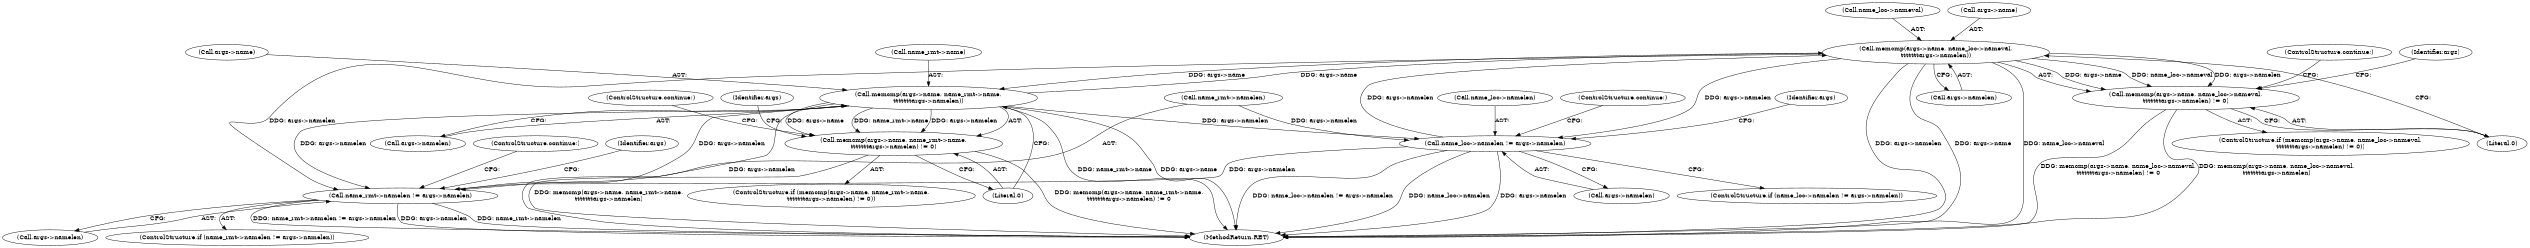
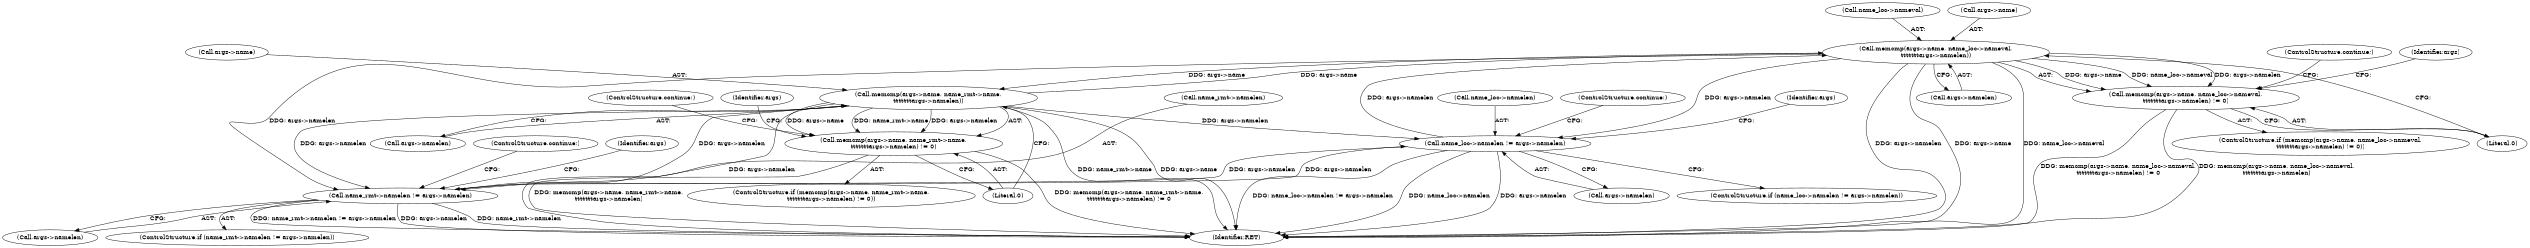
  digraph {
    n1 [label="(Call,memcmp(args->name, name_loc->nameval,\n\t\t\t\t\t\t\targs->namelen))"]
    n2 [label="(Call,memcmp(args->name, name_rmt->name,\n\t\t\t\t\t\t\targs->namelen))"]
    n3 [label="(Call,name_loc->namelen != args->namelen)"]
    n4 [label="(Call,name_rmt->namelen != args->namelen)"]
    n5 [label="(Call,memcmp(args->name, name_loc->nameval,\n\t\t\t\t\t\t\targs->namelen) != 0)"]
-   n6 [label="(MethodReturn,RET)"]
+   n6 [label="(Identifier,RET)"]
    n7 [label="(Call,args->namelen)"]
    n8 [label="(Call,memcmp(args->name, name_rmt->name,\n\t\t\t\t\t\t\targs->namelen) != 0)"]
    n9 [label="(Call,args->namelen)"]
    n10 [label="(Call,args->namelen)"]
    n11 [label="(ControlStructure,if (name_loc->namelen != args->namelen))"]
    n12 [label="(Call,args->namelen)"]
    n13 [label="(ControlStructure,if (name_rmt->namelen != args->namelen))"]
    n14 [label="(ControlStructure,if (memcmp(args->name, name_loc->nameval,\n\t\t\t\t\t\t\targs->namelen) != 0))"]
    n15 [label="(Literal,0)"]
    n16 [label="(ControlStructure,if (memcmp(args->name, name_rmt->name,\n\t\t\t\t\t\t\targs->namelen) != 0))"]
    n17 [label="(Literal,0)"]
    n18 [label="(Identifier,args)"]
    n19 [label="(Call,name_loc->nameval)"]
    n20 [label="(Identifier,args)"]
    n21 [label="(Call,name_rmt->namelen)"]
    n22 [label="(Call,name_loc->namelen)"]
-   n23 [label="(Call,name_rmt->name)"]
    n24 [label="(ControlStructure,continue;)"]
    n25 [label="(ControlStructure,continue;)"]
    n26 [label="(Call,args->name)"]
    n27 [label="(ControlStructure,continue;)"]
    n28 [label="(ControlStructure,continue;)"]
    n29 [label="(Identifier,args)"]
    n30 [label="(Identifier,args)"]
    n31 [label="(Call,args->name)"]
    n1 -> n2 [label="DDG: args->name"]
    n1 -> n3 [label="DDG: args->namelen"]
    n1 -> n4 [label="DDG: args->namelen"]
    n1 -> n5 [label="AST: "]
    n1 -> n5 [label="DDG: args->name"]
    n1 -> n5 [label="DDG: name_loc->nameval"]
    n1 -> n5 [label="DDG: args->namelen"]
    n1 -> n6 [label="DDG: args->namelen"]
    n1 -> n6 [label="DDG: args->name"]
    n1 -> n6 [label="DDG: name_loc->nameval"]
    n1 -> n7 [label="CFG: "]
    n2 -> n1 [label="DDG: args->name"]
    n2 -> n3 [label="DDG: args->namelen"]
    n2 -> n4 [label="DDG: args->namelen"]
    n2 -> n6 [label="DDG: args->namelen"]
    n2 -> n6 [label="DDG: name_rmt->name"]
    n2 -> n6 [label="DDG: args->name"]
    n2 -> n8 [label="AST: "]
    n2 -> n8 [label="DDG: args->name"]
    n2 -> n8 [label="DDG: name_rmt->name"]
    n2 -> n8 [label="DDG: args->namelen"]
    n2 -> n9 [label="CFG: "]
    n3 -> n1 [label="DDG: args->namelen"]
    n3 -> n4 [label="DDG: args->namelen"]
    n3 -> n6 [label="DDG: name_loc->namelen != args->namelen"]
    n3 -> n6 [label="DDG: name_loc->namelen"]
    n3 -> n6 [label="DDG: args->namelen"]
    n3 -> n10 [label="CFG: "]
    n3 -> n11 [label="CFG: "]
    n4 -> n2 [label="DDG: args->namelen"]
-   n21 -> n3 [label="DDG: args->namelen"]
+   n4 -> n3 [label="DDG: args->namelen"]
    n4 -> n6 [label="DDG: args->namelen"]
    n4 -> n6 [label="DDG: name_rmt->namelen"]
    n4 -> n6 [label="DDG: name_rmt->namelen != args->namelen"]
    n4 -> n12 [label="CFG: "]
    n4 -> n13 [label="AST: "]
    n5 -> n6 [label="DDG: memcmp(args->name, name_loc->nameval,\n\t\t\t\t\t\t\targs->namelen) != 0"]
    n5 -> n6 [label="DDG: memcmp(args->name, name_loc->nameval,\n\t\t\t\t\t\t\targs->namelen)"]
    n5 -> n14 [label="AST: "]
    n5 -> n15 [label="CFG: "]
    n7 -> n1 [label="AST: "]
    n8 -> n6 [label="DDG: memcmp(args->name, name_rmt->name,\n\t\t\t\t\t\t\targs->namelen)"]
    n8 -> n6 [label="DDG: memcmp(args->name, name_rmt->name,\n\t\t\t\t\t\t\targs->namelen) != 0"]
    n8 -> n16 [label="AST: "]
    n8 -> n17 [label="CFG: "]
    n9 -> n2 [label="AST: "]
    n10 -> n3 [label="AST: "]
    n12 -> n4 [label="AST: "]
    n15 -> n1 [label="CFG: "]
    n15 -> n5 [label="AST: "]
    n17 -> n2 [label="CFG: "]
    n17 -> n8 [label="AST: "]
    n18 -> n3 [label="CFG: "]
    n19 -> n1 [label="AST: "]
    n20 -> n5 [label="CFG: "]
    n21 -> n4 [label="AST: "]
    n22 -> n3 [label="AST: "]
-   n23 -> n2 [label="AST: "]
    n24 -> n4 [label="CFG: "]
    n25 -> n3 [label="CFG: "]
    n26 -> n1 [label="AST: "]
    n27 -> n5 [label="CFG: "]
    n28 -> n8 [label="CFG: "]
    n29 -> n4 [label="CFG: "]
    n30 -> n8 [label="CFG: "]
    n31 -> n2 [label="AST: "]
  }
